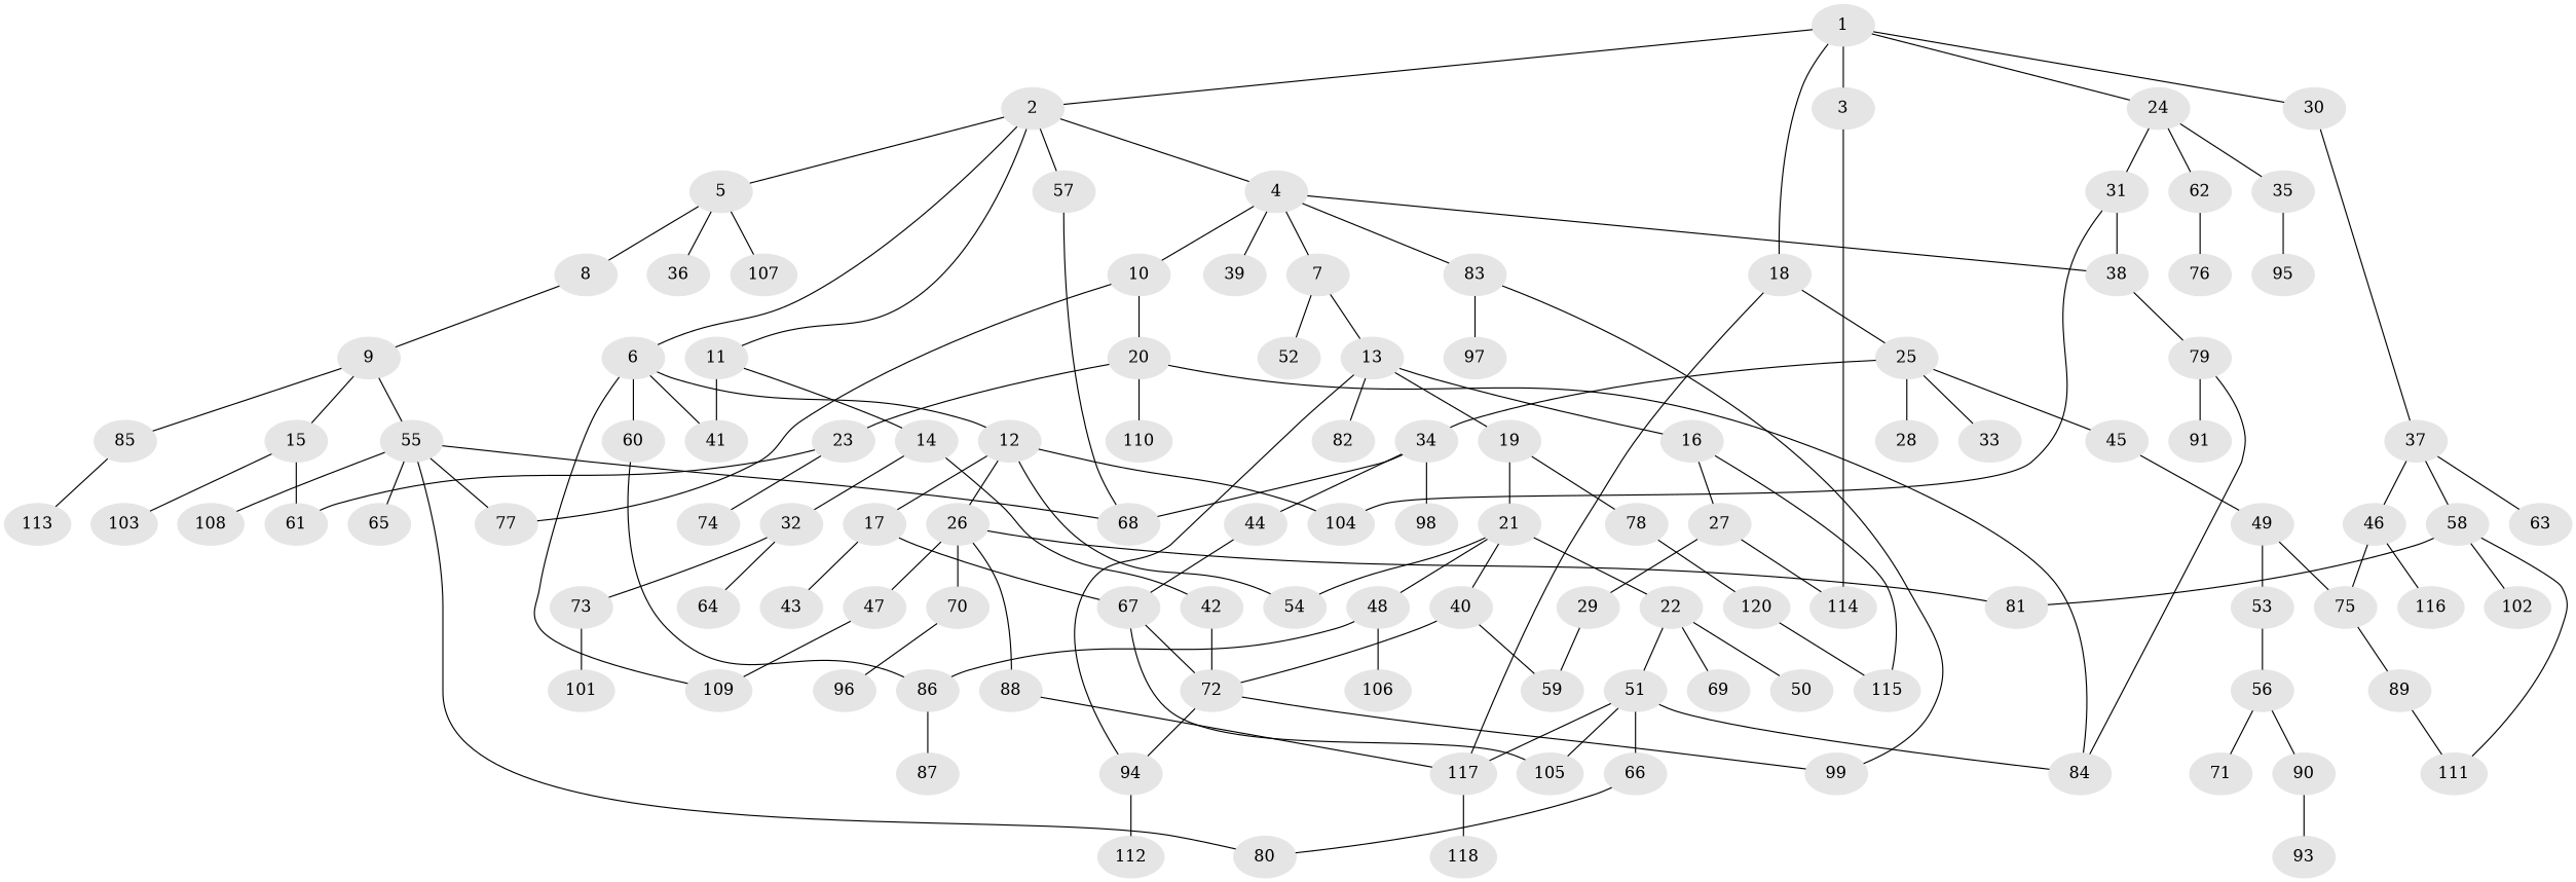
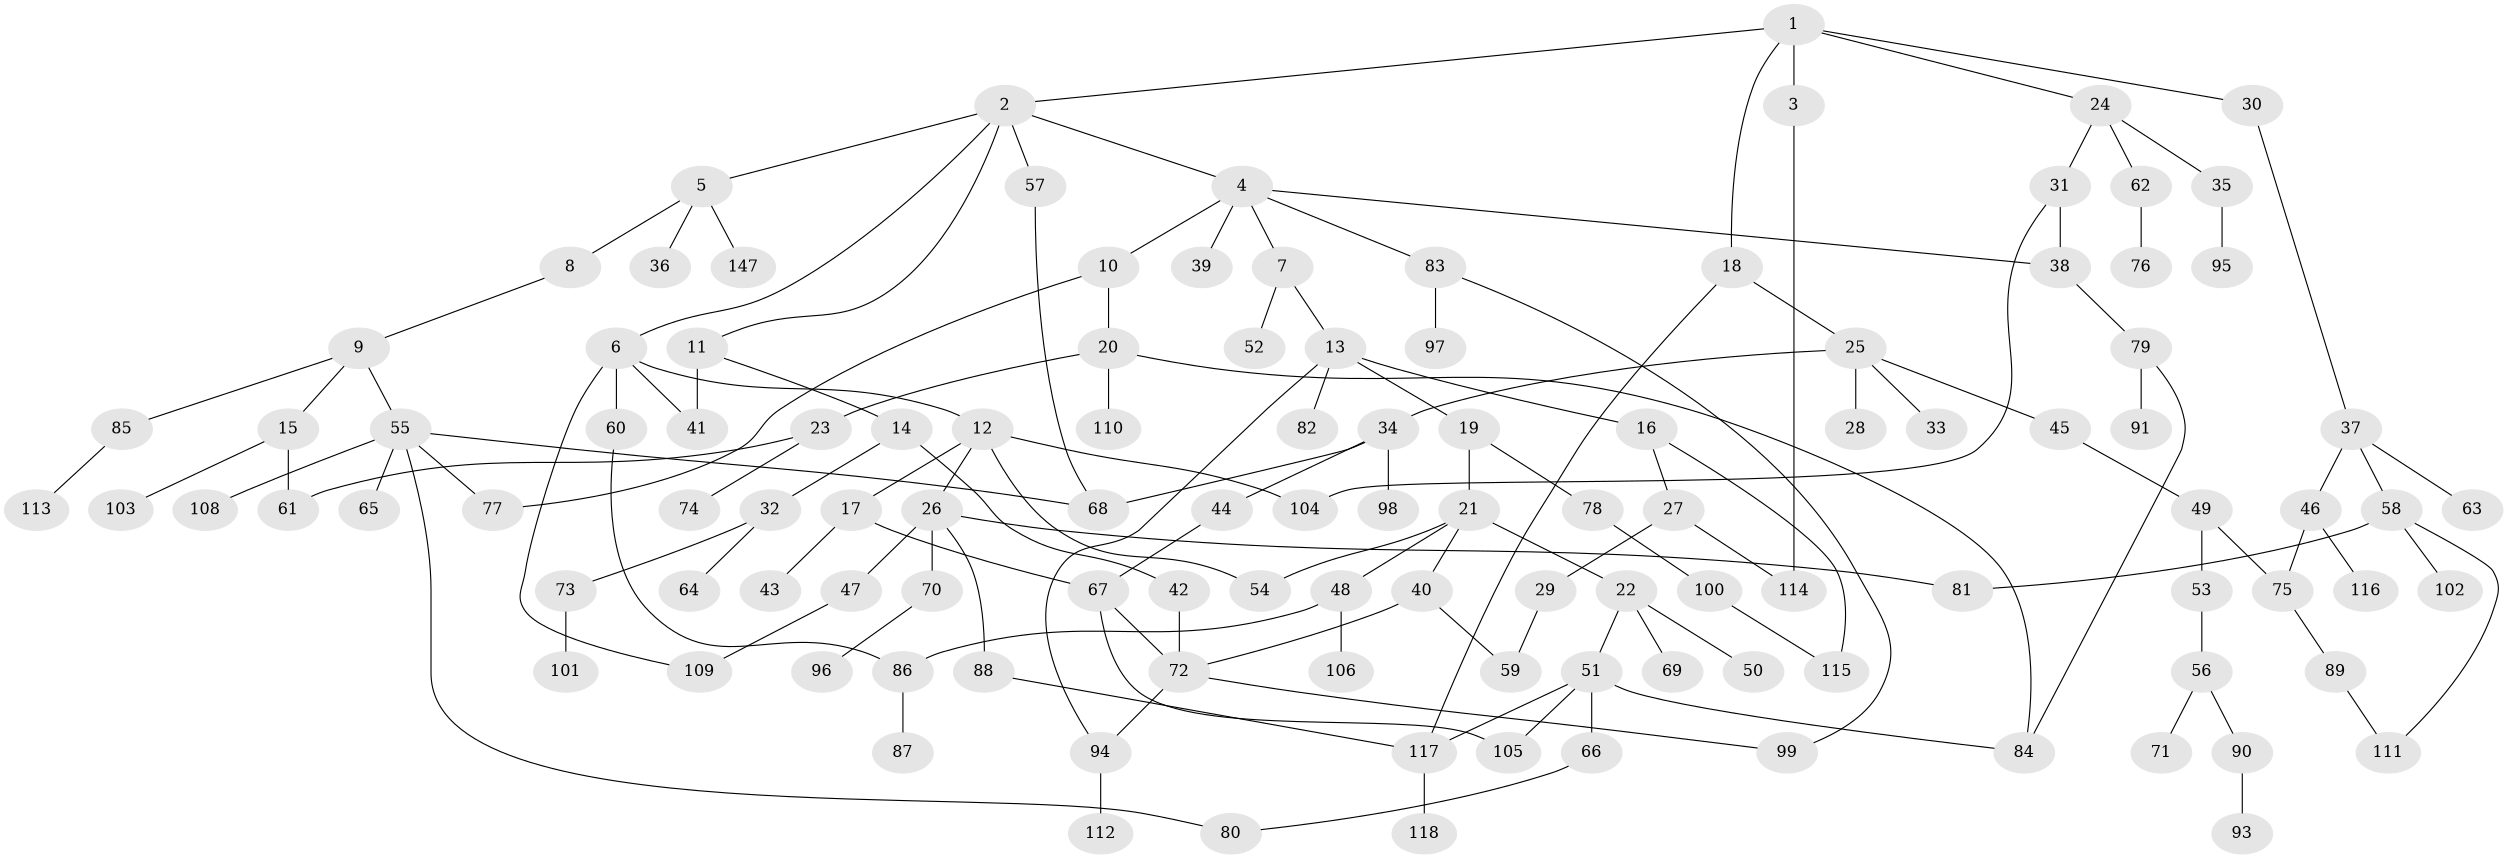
  graph {
    node [color=gray90 style=filled]
    1
    2
    3
    18
    24
    30
    4
    5
    6
    11
    57
    114
    25
    117
    31
    35
    62
    37
    7
    10
    38
    39
    83
    8
    36
-   107
+   107 [label=147]
    12
    41
    60
    109
    14
    68
    13
    52
    20
    77
    79
    99
    97
    9
    17
    26
    54
    104
    86
    16
    19
    82
    94
    15
    55
    85
    61
    103
    65
    80
    108
    113
    23
    84
    110
    32
    42
    43
    67
    47
    70
    81
    88
    27
    115
    21
    78
    112
    64
    73
    72
    29
    105
    28
    33
    34
    45
    118
    22
    40
    48
-   100 [label=120]
+   100
    74
    50
    51
    69
    59
    106
    66
    95
    76
    44
    98
    49
    96
    46
    58
    63
    101
    75
    116
    102
    111
    91
    53
    89
    87
    56
    71
    90
    93
    1 -- 2
    1 -- 3
    1 -- 18
    1 -- 24
    1 -- 30
    2 -- 4
    2 -- 5
    2 -- 6
    2 -- 11
    2 -- 57
    3 -- 114
    18 -- 25
    18 -- 117
    24 -- 31
    24 -- 35
    24 -- 62
    30 -- 37
    4 -- 7
    4 -- 10
    4 -- 38
    4 -- 39
    4 -- 83
    5 -- 8
    5 -- 36
    5 -- 107
    6 -- 12
    6 -- 41
    6 -- 60
    6 -- 109
    11 -- 41
    11 -- 14
    57 -- 68
    25 -- 28
    25 -- 33
    25 -- 34
    25 -- 45
    117 -- 118
    31 -- 38
    31 -- 104
    35 -- 95
    62 -- 76
    37 -- 46
    37 -- 58
    37 -- 63
    7 -- 13
    7 -- 52
    10 -- 20
    10 -- 77
    38 -- 79
    83 -- 99
    83 -- 97
    8 -- 9
    12 -- 17
    12 -- 26
    12 -- 54
    12 -- 104
    60 -- 86
    14 -- 32
    14 -- 42
    13 -- 16
    13 -- 19
    13 -- 82
    13 -- 94
    20 -- 23
    20 -- 84
    20 -- 110
    79 -- 84
    79 -- 91
    9 -- 15
    9 -- 55
    9 -- 85
    17 -- 43
    17 -- 67
    26 -- 47
    26 -- 70
    26 -- 81
    26 -- 88
    86 -- 87
    16 -- 27
    16 -- 115
    19 -- 21
    19 -- 78
    94 -- 112
    15 -- 61
    15 -- 103
    55 -- 68
    55 -- 77
    55 -- 65
    55 -- 80
    55 -- 108
    85 -- 113
    23 -- 61
    23 -- 74
    32 -- 64
    32 -- 73
    42 -- 72
    67 -- 72
    67 -- 105
    47 -- 109
    70 -- 96
    88 -- 117
    27 -- 114
    27 -- 29
    21 -- 54
    21 -- 22
    21 -- 40
    21 -- 48
    78 -- 100
    73 -- 101
    72 -- 99
    72 -- 94
    29 -- 59
    34 -- 68
    34 -- 44
    34 -- 98
    45 -- 49
    22 -- 50
    22 -- 51
    22 -- 69
    40 -- 72
    40 -- 59
    48 -- 86
    48 -- 106
    100 -- 115
    51 -- 117
    51 -- 84
    51 -- 105
    51 -- 66
    66 -- 80
    44 -- 67
    49 -- 75
    49 -- 53
    46 -- 75
    46 -- 116
    58 -- 81
    58 -- 102
    58 -- 111
    75 -- 89
    53 -- 56
    89 -- 111
    56 -- 71
    56 -- 90
    90 -- 93
  }
